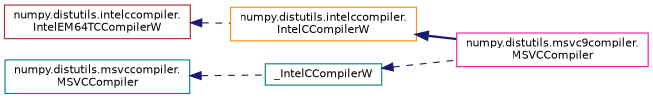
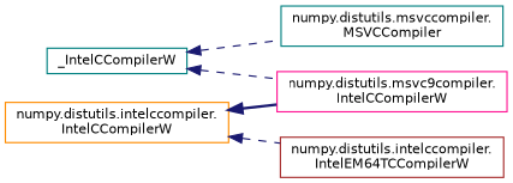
  digraph {
    rankdir=LR
    node [color=teal fillcolor=white fontname=Helvetica fontsize=10 shape=record style=filled]
    edge [color=midnightblue dir=back fontname=Helvetica fontsize=10 labelfontname=Helvetica labelfontsize=10 style=dashed]
    n1 [height=0.2 label=_IntelCCompilerW width=0.4]
-   n2 [color=deeppink height=0.2 label="numpy.distutils.msvc9compiler.\lMSVCCompiler" width=0.4]
+   n2 [color=deeppink height=0.2 label="numpy.distutils.msvc9compiler.\lIntelCCompilerW" width=0.4]
    n3 [height=0.2 label="numpy.distutils.msvccompiler.\lMSVCCompiler" width=0.4]
    n4 [color=darkorange height=0.2 label="numpy.distutils.intelccompiler.\lIntelCCompilerW" width=0.4]
    n5 [color=brown height=0.2 label="numpy.distutils.intelccompiler.\lIntelEM64TCCompilerW" width=0.4]
    n1 -> n2
-   n3 -> n1
+   n1 -> n3
    n4 -> n2 [style=bold]
-   n5 -> n4
+   n4 -> n5
  }
